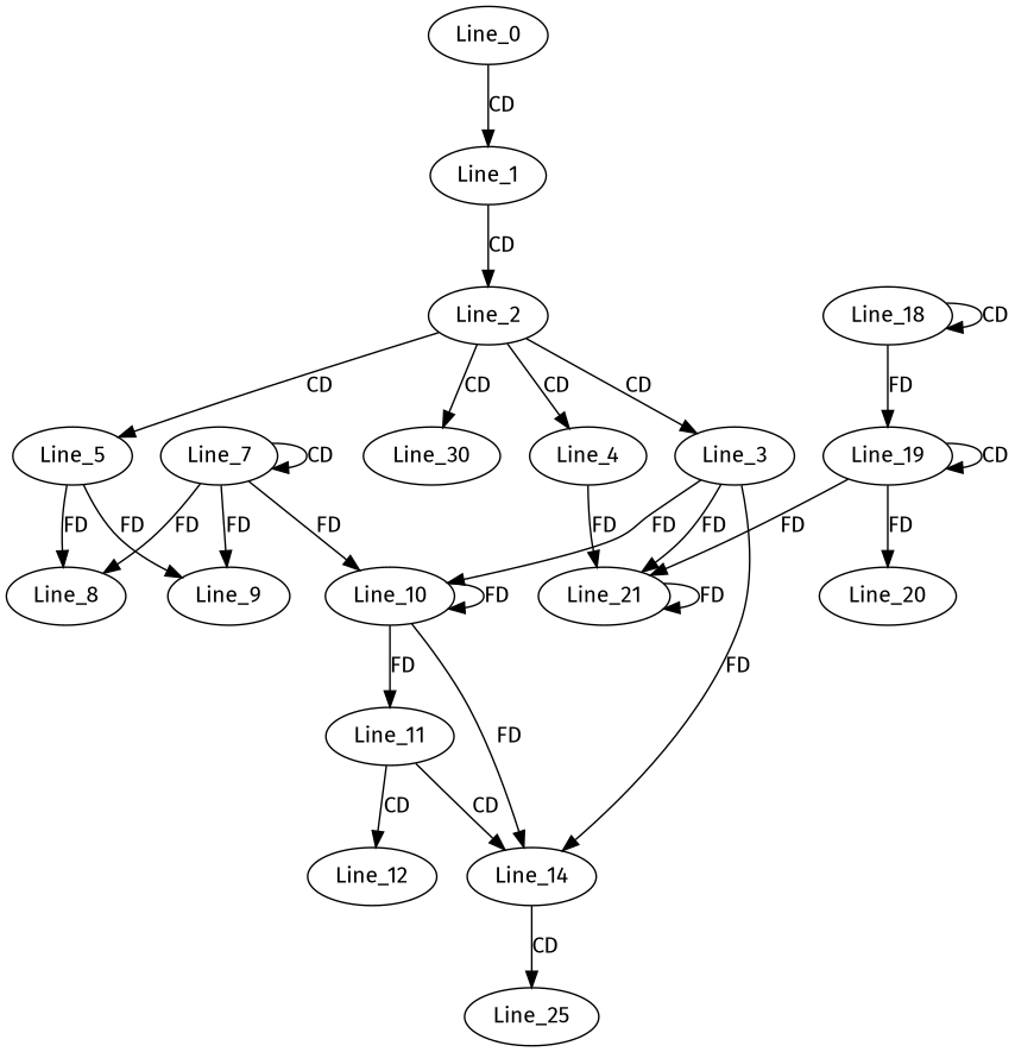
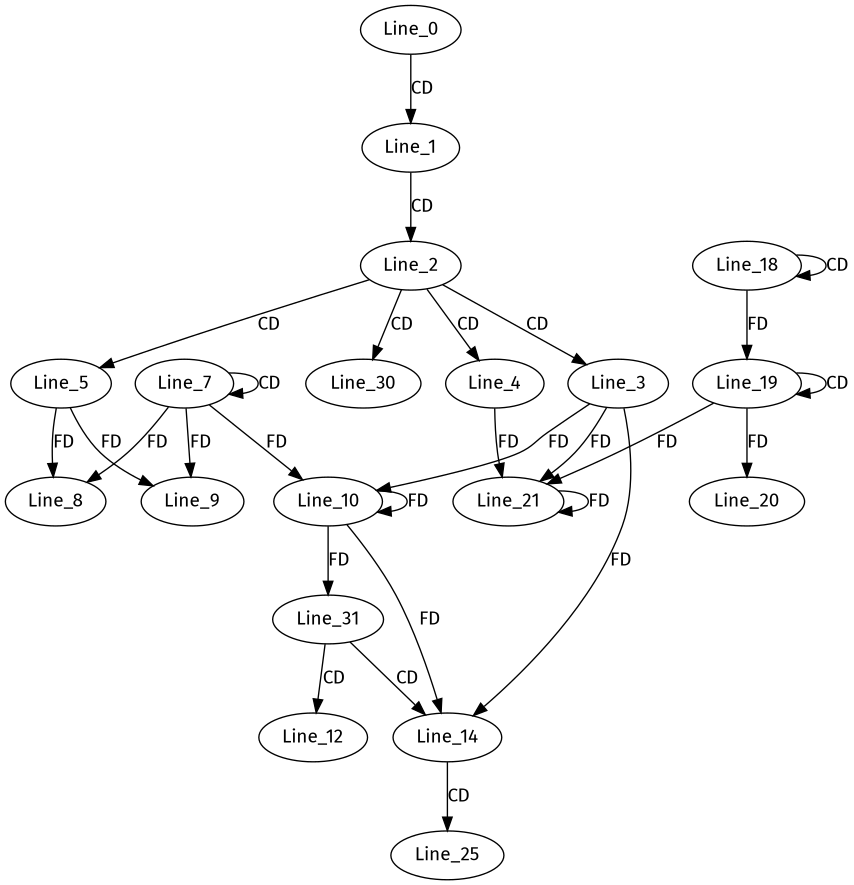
  digraph {
    fontname="Fira Sans"
    node [fontname="Fira Sans"]
    edge [fontname="Fira Sans"]
    Line_0
    Line_1
    Line_2
    Line_3
    Line_4
    Line_5
    Line_30
    Line_10
    Line_14
    Line_21
    Line_8
    Line_9
-   Line_11
+   Line_11 [label=Line_31]
    Line_12
    n15 [label=Line_25]
    Line_7
    Line_18
    Line_19
    Line_20
    Line_0 -> Line_1 [label=CD]
    Line_1 -> Line_2 [label=CD]
    Line_2 -> Line_3 [label=CD]
    Line_2 -> Line_4 [label=CD]
    Line_2 -> Line_5 [label=CD]
    Line_2 -> Line_30 [label=CD]
    Line_3 -> Line_10 [label=FD]
    Line_3 -> Line_14 [label=FD]
    Line_3 -> Line_21 [label=FD]
    Line_4 -> Line_21 [label=FD]
    Line_5 -> Line_8 [label=FD]
    Line_5 -> Line_9 [label=FD]
    Line_10 -> Line_10 [label=FD]
    Line_10 -> Line_14 [label=FD]
    Line_10 -> Line_11 [label=FD]
    Line_14 -> n15 [label=CD]
    Line_21 -> Line_21 [label=FD]
    Line_11 -> Line_14 [label=CD]
    Line_11 -> Line_12 [label=CD]
    Line_7 -> Line_10 [label=FD]
    Line_7 -> Line_8 [label=FD]
    Line_7 -> Line_9 [label=FD]
    Line_7 -> Line_7 [label=CD]
    Line_18 -> Line_18 [label=CD]
    Line_18 -> Line_19 [label=FD]
    Line_19 -> Line_21 [label=FD]
    Line_19 -> Line_19 [label=CD]
    Line_19 -> Line_20 [label=FD]
  }
